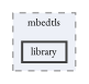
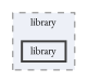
  digraph {
    compound=true
    fontname="EB Garamond"
    n1 [color=grey25 fillcolor="#edf0f7" fontname="EB Garamond" fontsize=10 height=0.2 label=library shape=box style="filled,bold" width=0.4]
    subgraph cluster_1 {
      bgcolor="#edf0f7"
      fontsize=10
-     label=mbedtls
+     label=library
      pencolor=grey50
      style="filled,dashed"
      n1
    }
  }
